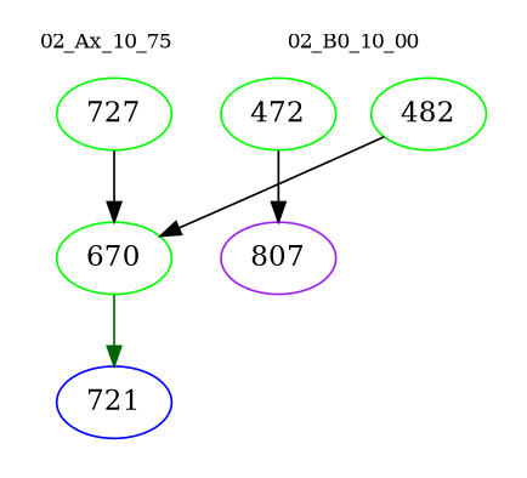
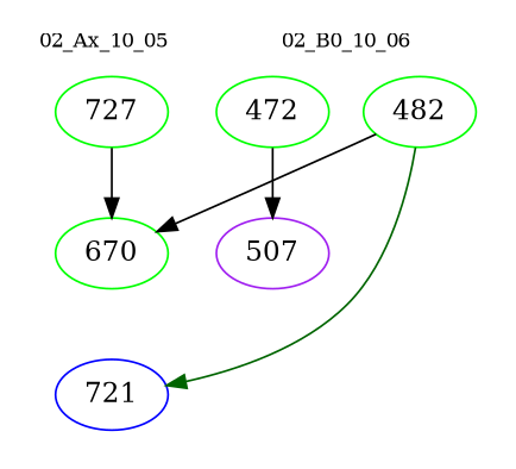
  digraph {
    node [color=green]
    edge [color=black]
    n1 [label=727]
    n2 [label=670]
    n3 [color=blue label=721]
    n4 [label=482]
    n5 [label=472]
-   n6 [color=purple label=807]
+   n6 [color=purple label=507]
    subgraph cluster_1 {
      color=white
      fontsize=10
-     label="02_Ax_10_75"
+     label="02_Ax_10_05"
      n1
      n2
      n3
    }
    subgraph cluster_2 {
      color=white
      fontsize=10
-     label="02_B0_10_00"
+     label="02_B0_10_06"
      n4
      n5
      n6
    }
    n1 -> n2
-   n2 -> n3 [color=darkgreen]
+   n4 -> n3 [color=darkgreen]
    n4 -> n2
    n5 -> n6
  }
